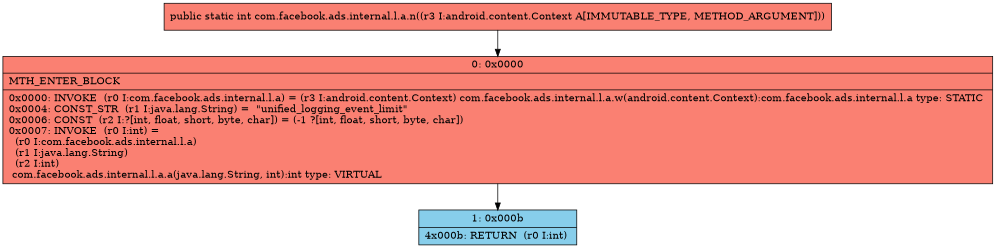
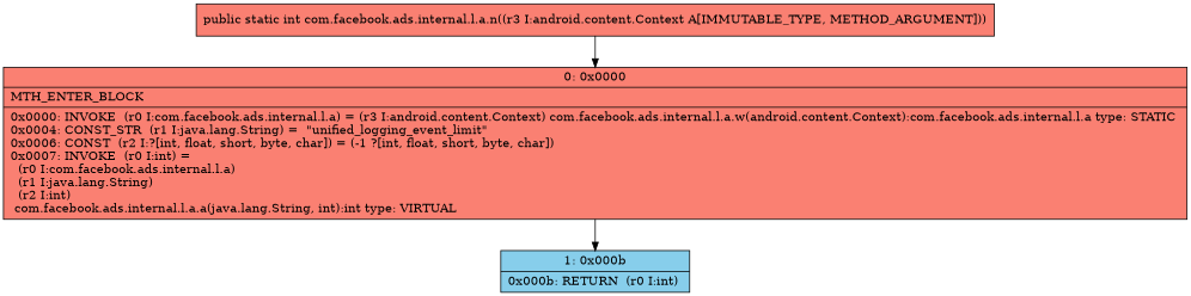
  digraph {
    node [shape=record style=filled fillcolor=salmon]
    n1 [label="{0\:\ 0x0000|MTH_ENTER_BLOCK\l|0x0000: INVOKE  (r0 I:com.facebook.ads.internal.l.a) = (r3 I:android.content.Context) com.facebook.ads.internal.l.a.w(android.content.Context):com.facebook.ads.internal.l.a type: STATIC \l0x0004: CONST_STR  (r1 I:java.lang.String) =  \"unified_logging_event_limit\" \l0x0006: CONST  (r2 I:?[int, float, short, byte, char]) = (\-1 ?[int, float, short, byte, char]) \l0x0007: INVOKE  (r0 I:int) = \l  (r0 I:com.facebook.ads.internal.l.a)\l  (r1 I:java.lang.String)\l  (r2 I:int)\l com.facebook.ads.internal.l.a.a(java.lang.String, int):int type: VIRTUAL \l}"]
-   n2 [label="{1\:\ 0x000b|4x000b: RETURN  (r0 I:int) \l}" fillcolor=skyblue]
+   n2 [label="{1\:\ 0x000b|0x000b: RETURN  (r0 I:int) \l}" fillcolor=skyblue]
    n3 [label="{public static int com.facebook.ads.internal.l.a.n((r3 I:android.content.Context A[IMMUTABLE_TYPE, METHOD_ARGUMENT])) }"]
    n1 -> n2
    n3 -> n1
  }
